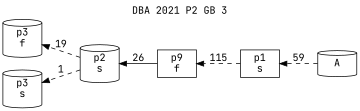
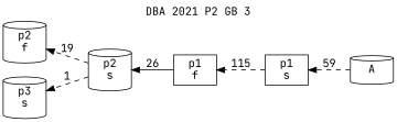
  digraph {
    fontname="JetBrains Mono"
    label=" DBA 2021 P2 GB 3 "
    labelloc=tl
    rankdir=RL
    node [fontname="JetBrains Mono" shape=cylinder]
    edge [fontname="JetBrains Mono" style=dashed]
    n1 [label=A]
    n2 [label="p1\ns" shape=box]
-   n3 [label="p9\nf" shape=box]
+   n3 [label="p1\nf" shape=box]
    n4 [label="p2\ns"]
-   n5 [label="p3\nf"]
+   n5 [label="p2\nf"]
    n6 [label="p3\ns"]
    n1 -> n2 [label=59]
    n2 -> n3 [label=115]
    n3 -> n4 [label=26 style=solid]
    n4 -> n5 [label=19]
    n4 -> n6 [label=1]
  }
